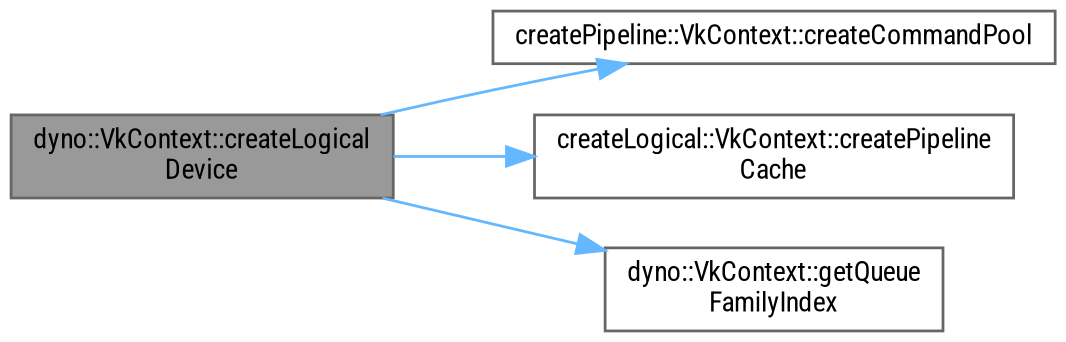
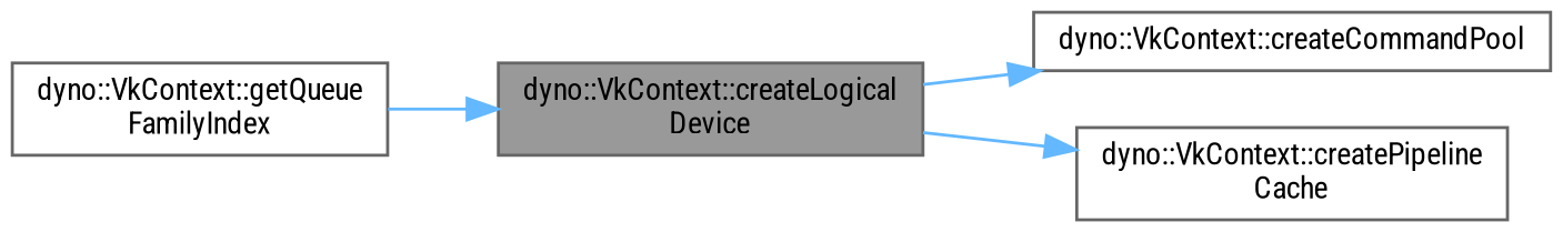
  digraph {
    fontname="Roboto Condensed"
    rankdir=LR
    node [color=grey40 fillcolor=white fontname="Roboto Condensed" fontsize=10 shape=box style=filled]
    edge [color=steelblue1 fontname="Roboto Condensed" fontsize=10 labelfontname=Helvetica labelfontsize=10 style=solid]
    n1 [color=gray40 fillcolor=grey60 fontcolor=black height=0.2 label="dyno::VkContext::createLogical\lDevice" width=0.4]
-   n2 [height=0.2 label="createPipeline::VkContext::createCommandPool" width=0.4]
-   n3 [height=0.2 label="createLogical::VkContext::createPipeline\lCache" width=0.4]
+   n2 [height=0.2 label="dyno::VkContext::createCommandPool" width=0.4]
+   n3 [height=0.2 label="dyno::VkContext::createPipeline\lCache" width=0.4]
    n4 [height=0.2 label="dyno::VkContext::getQueue\lFamilyIndex" width=0.4]
    n1 -> n2
    n1 -> n3
-   n1 -> n4
+   n4 -> n1
  }
